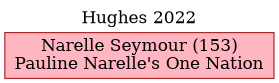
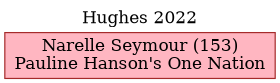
  digraph {
    label="Hughes 2022"
    labelloc=t
    mclimit=10
-   n1 [label="Narelle Seymour (153)\nPauline Narelle's One Nation" shape=box style=filled fillcolor=lightpink color=brown]
+   n1 [label="Narelle Seymour (153)\nPauline Hanson's One Nation" shape=box style=filled fillcolor=lightpink color=brown]
  }
